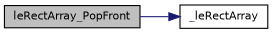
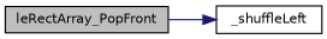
  digraph {
    rankdir=LR
    node [color=black fontname=Helvetica fontsize=10 shape=record style=filled]
    n1 [fillcolor=grey75 fontcolor=black height=0.2 label=leRectArray_PopFront width=0.4]
-   n2 [fillcolor=white height=0.2 label=_leRectArray width=0.4]
+   n2 [fillcolor=white height=0.2 label=_shuffleLeft width=0.4]
    n1 -> n2 [color=midnightblue fontname=Helvetica fontsize=10 labelfontname=Helvetica labelfontsize=10 style=solid]
  }
